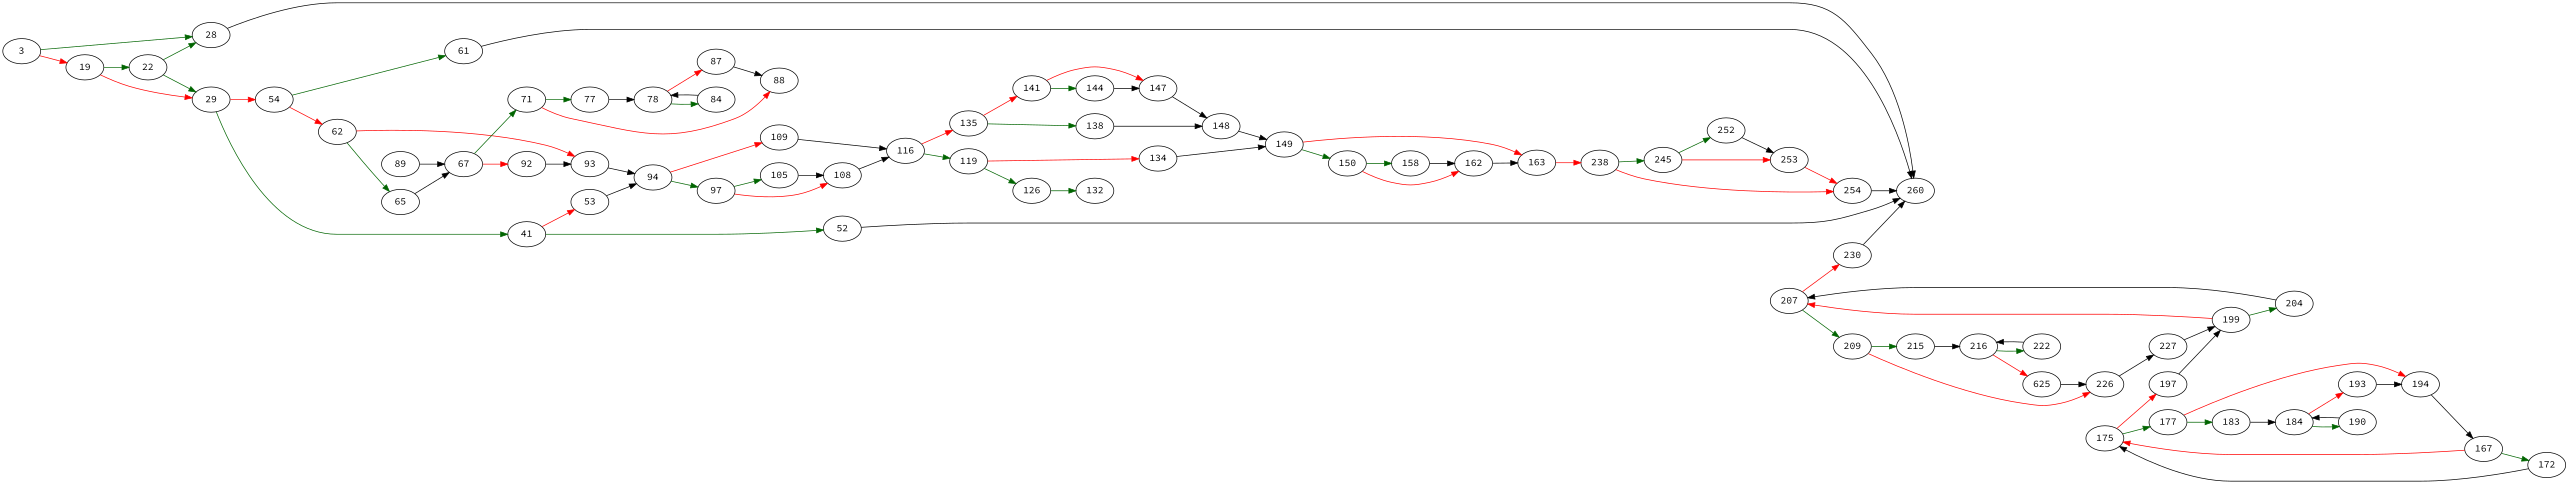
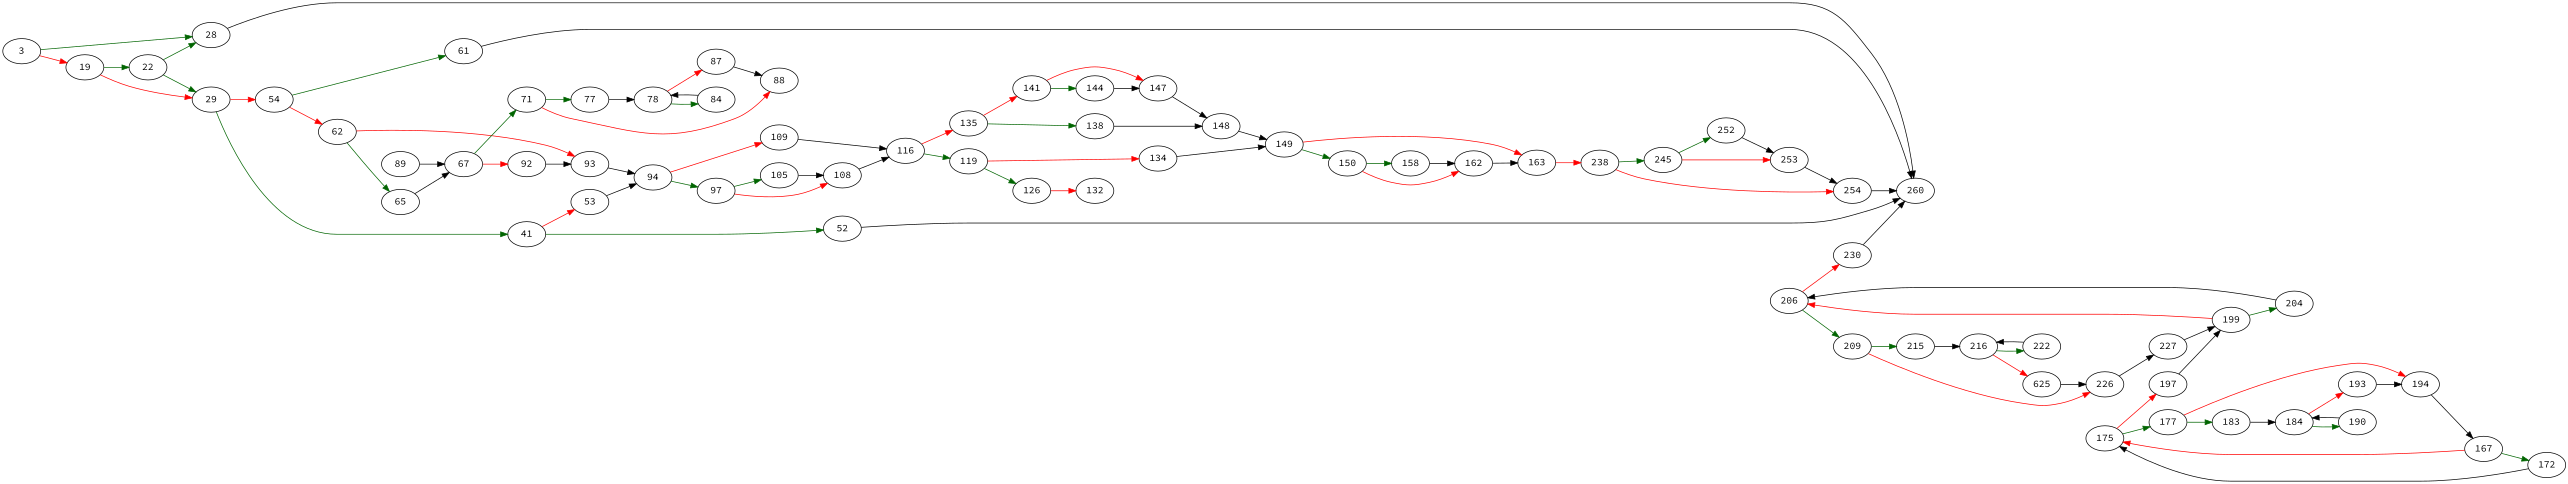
  strict digraph {
    fontname="Source Code Pro"
    rankdir=LR
    node [fontname="Source Code Pro"]
    edge [fontname="Source Code Pro"]
    3 [entry=true]
    28
    19
    260
    22
    29
    41
    54
    52
    53
    61
    62
    94
    65
    93
    97
    109
    105
    108
    116
    67
    71
    92
    77
    88
    78
    84
    87
    89
    119
    135
    126
    134
    138
    141
    132
    149
    148
    144
    147
    n41 [label=150]
    163
    158
    162
    238
    245
    254
    167
    172
    175
    252
    253
    177
    197
    183
    194
    199
    184
    204
-   207
+   207 [label=206]
    190
    193
    209
    230
    215
    226
    216
    227
    222
    n70 [label=625]
    3 -> 28 [color=darkgreen cond=true]
    3 -> 19 [color=red cond=false]
    28 -> 260
    19 -> 22 [color=darkgreen cond=true]
    19 -> 29 [color=red cond=false]
    22 -> 28 [color=darkgreen cond=true]
    22 -> 29 [color=darkgreen cond=false]
    29 -> 41 [color=darkgreen cond=true]
    29 -> 54 [color=red cond=false]
    41 -> 52 [color=darkgreen cond=true]
    41 -> 53 [color=red cond=false]
    54 -> 61 [color=darkgreen cond=true]
    54 -> 62 [color=red cond=false]
    52 -> 260
    53 -> 94
    61 -> 260
    62 -> 65 [color=darkgreen cond=true]
    62 -> 93 [color=red cond=false]
    94 -> 97 [color=darkgreen cond=true]
    94 -> 109 [color=red cond=false]
    65 -> 67
    93 -> 94
    97 -> 105 [color=darkgreen cond=true]
    97 -> 108 [color=red cond=false]
    109 -> 116
    105 -> 108
    108 -> 116
    116 -> 119 [color=darkgreen cond=true]
    116 -> 135 [color=red cond=false]
    67 -> 71 [color=darkgreen cond=true]
    67 -> 92 [color=red cond=false]
    71 -> 77 [color=darkgreen cond=true]
    71 -> 88 [color=red cond=false]
    92 -> 93
    77 -> 78
    78 -> 84 [color=darkgreen cond=true]
    78 -> 87 [color=red cond=false]
    84 -> 78
    87 -> 88
    89 -> 67
    119 -> 126 [color=darkgreen cond=true]
    119 -> 134 [color=red cond=false]
    135 -> 138 [color=darkgreen cond=true]
    135 -> 141 [color=red cond=false]
-   126 -> 132 [color=darkgreen cond=true]
+   126 -> 132 [color=red cond=true]
    134 -> 149
    138 -> 148
    141 -> 144 [color=darkgreen cond=true]
    141 -> 147 [color=red cond=false]
    149 -> n41 [color=darkgreen cond=true]
    149 -> 163 [color=red cond=false]
    148 -> 149
    144 -> 147
    147 -> 148
    n41 -> 158 [color=darkgreen cond=true]
    n41 -> 162 [color=red cond=false]
    163 -> 238 [color=red cond=false]
    158 -> 162
    162 -> 163
    238 -> 245 [color=darkgreen cond=true]
    238 -> 254 [color=red cond=false]
    245 -> 252 [color=darkgreen cond=true]
    245 -> 253 [color=red cond=false]
    254 -> 260
    167 -> 172 [color=darkgreen cond=true]
    167 -> 175 [color=red cond=false]
    172 -> 175
    175 -> 177 [color=darkgreen cond=true]
    175 -> 197 [color=red cond=false]
    252 -> 253
-   253 -> 254 [color=red]
+   253 -> 254
    177 -> 183 [color=darkgreen cond=true]
    177 -> 194 [color=red cond=false]
    197 -> 199
    183 -> 184
    194 -> 167
    199 -> 204 [color=darkgreen cond=true]
    199 -> 207 [color=red cond=false]
    184 -> 190 [color=darkgreen cond=true]
    184 -> 193 [color=red cond=false]
    204 -> 207
    207 -> 209 [color=darkgreen cond=true]
    207 -> 230 [color=red cond=false]
    190 -> 184
    193 -> 194
    209 -> 215 [color=darkgreen cond=true]
    209 -> 226 [color=red cond=false]
    230 -> 260
    215 -> 216
    226 -> 227
    216 -> 222 [color=darkgreen cond=true]
    216 -> n70 [color=red cond=false]
    227 -> 199
    222 -> 216
    n70 -> 226
  }
